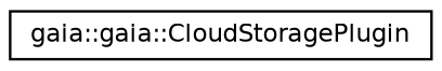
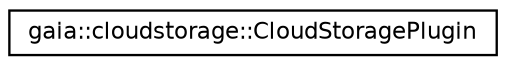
  digraph {
    rankdir=LR
-   n1 [color=black fillcolor=white fontname=Helvetica fontsize=10 height=0.2 label="gaia::gaia::CloudStoragePlugin" shape=record style=filled width=0.4]
+   n1 [color=black fillcolor=white fontname=Helvetica fontsize=10 height=0.2 label="gaia::cloudstorage::CloudStoragePlugin" shape=record style=filled width=0.4]
  }
